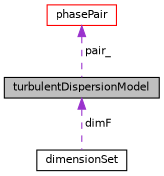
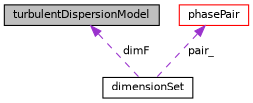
  digraph {
    fontname="DejaVu Sans"
    node [color=black fontname="DejaVu Sans" fontsize=10 shape=record]
    edge [color=darkorchid3 dir=back fontname="DejaVu Sans" fontsize=10 labelfontname=FreeSans labelfontsize=10 style=dashed]
    n1 [fillcolor=grey75 fontcolor=black height=0.2 label=turbulentDispersionModel style=filled width=0.4]
    n2 [height=0.2 label=dimensionSet width=0.4]
    n3 [color=red height=0.2 label=phasePair width=0.4]
    n1 -> n2 [label=" dimF"]
-   n3 -> n1 [label=" pair_"]
+   n3 -> n2 [label=" pair_"]
  }
